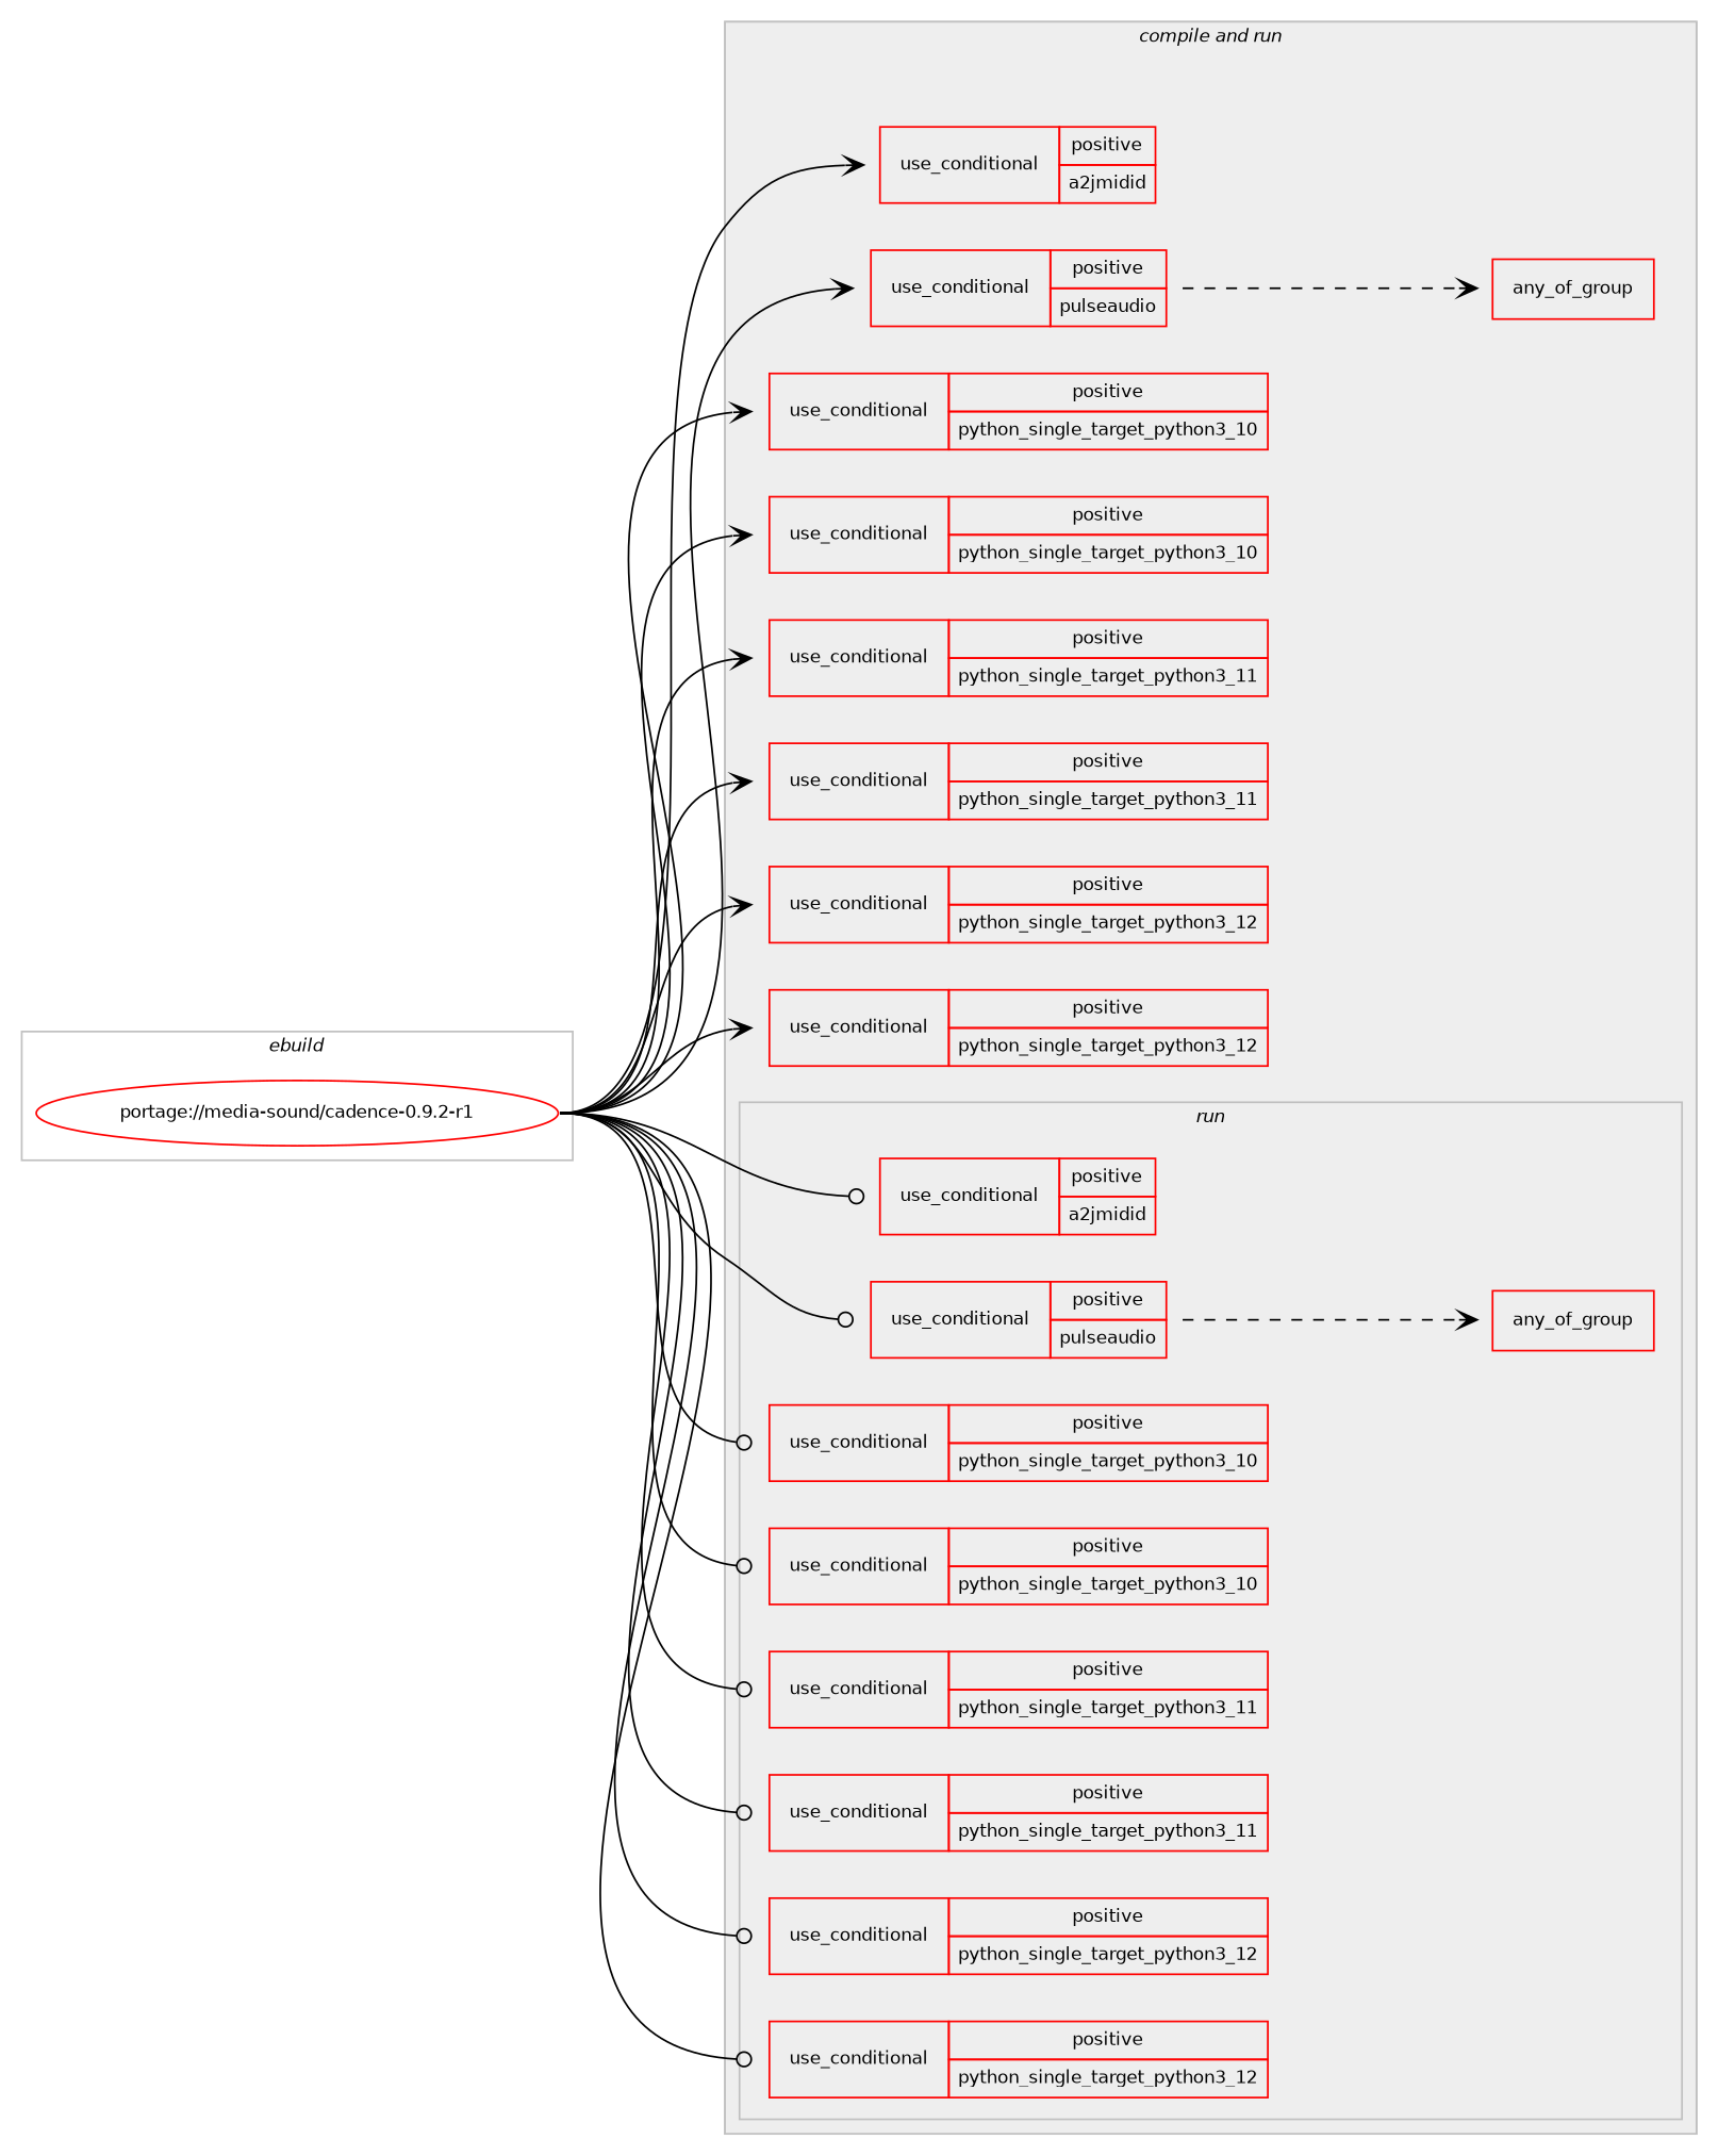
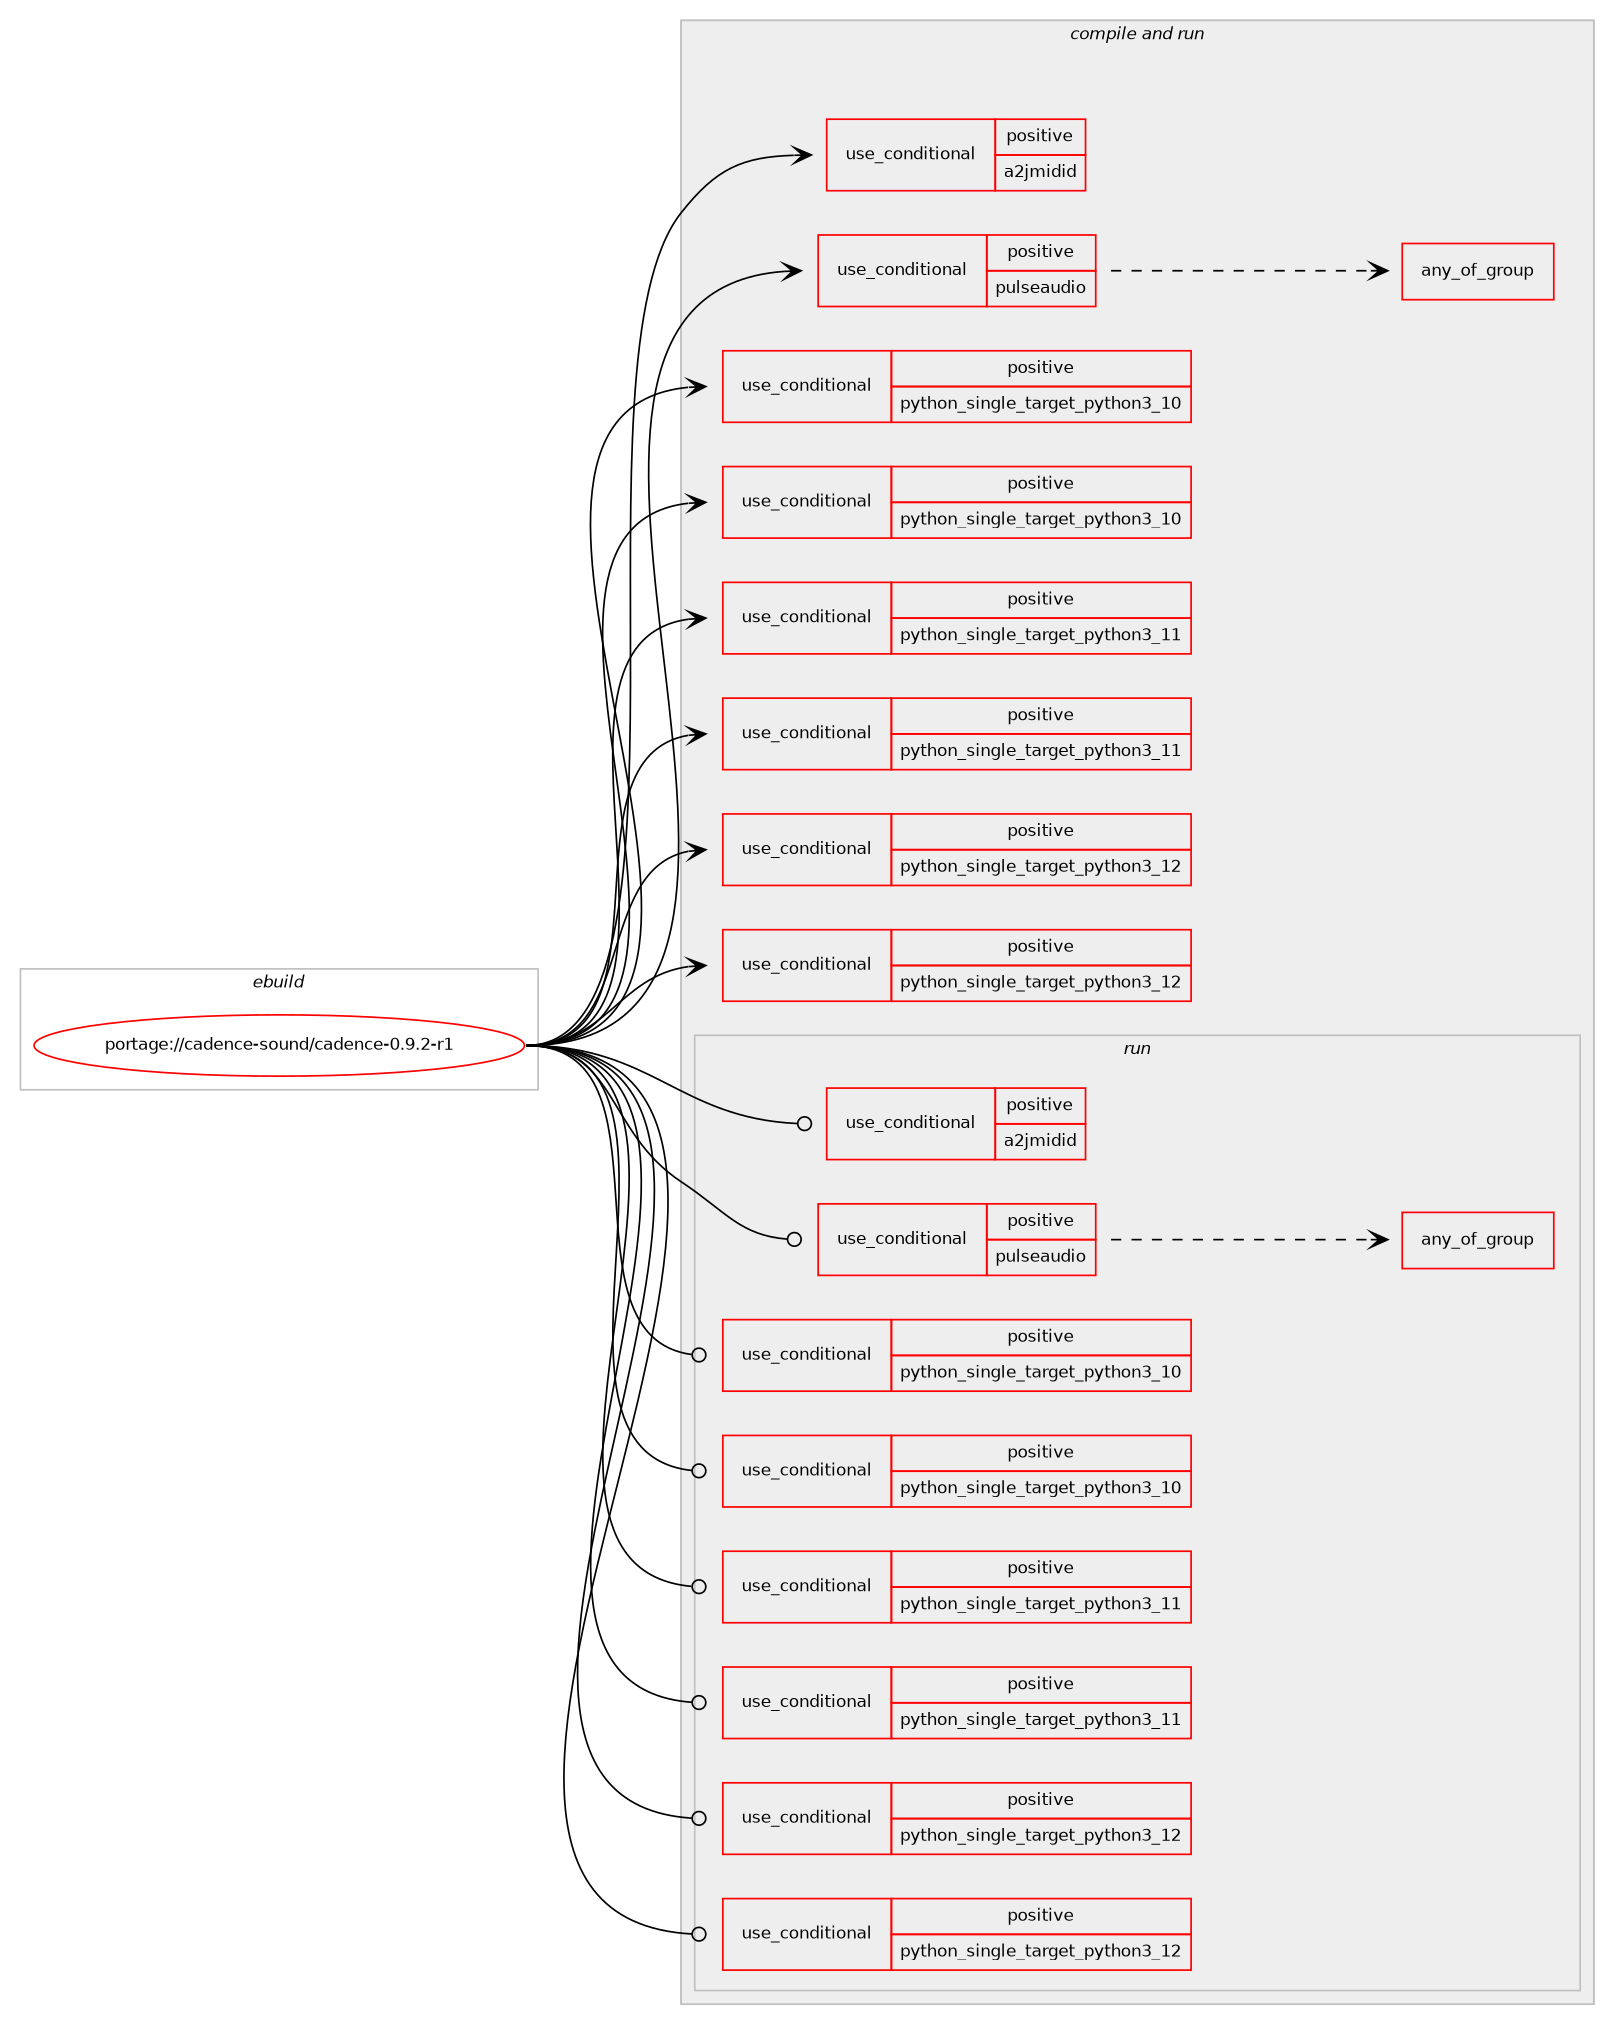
  digraph {
    compound=true
    concentrate=true
    fontname=Helvetica
    fontsize=10
    newrank=true
    rankdir=LR
    ranksep=1.5
    node [color=red fontname=Helvetica fontsize=10 shape=none]
    edge [arrowhead=vee headport=w style=solid tailport=e weight=20]
-   n1 [label="portage://media-sound/cadence-0.9.2-r1" width=4 shape=""]
+   n1 [label="portage://cadence-sound/cadence-0.9.2-r1" width=4 shape=""]
    n2 [label=<<TABLE BORDER="0" CELLBORDER="1" CELLSPACING="0" CELLPADDING="4"><TR><TD ROWSPAN="3" CELLPADDING="10">use_conditional</TD></TR><TR><TD>positive</TD></TR><TR><TD>a2jmidid</TD></TR></TABLE>>]
    n3 [label=<<TABLE BORDER="0" CELLBORDER="1" CELLSPACING="0" CELLPADDING="4"><TR><TD CELLPADDING="10">any_of_group</TD></TR></TABLE>>]
    n4 [label=<<TABLE BORDER="0" CELLBORDER="1" CELLSPACING="0" CELLPADDING="4"><TR><TD ROWSPAN="3" CELLPADDING="10">use_conditional</TD></TR><TR><TD>positive</TD></TR><TR><TD>pulseaudio</TD></TR></TABLE>>]
    n5 [label=<<TABLE BORDER="0" CELLBORDER="1" CELLSPACING="0" CELLPADDING="4"><TR><TD ROWSPAN="3" CELLPADDING="10">use_conditional</TD></TR><TR><TD>positive</TD></TR><TR><TD>python_single_target_python3_10</TD></TR></TABLE>>]
    n6 [label=<<TABLE BORDER="0" CELLBORDER="1" CELLSPACING="0" CELLPADDING="4"><TR><TD ROWSPAN="3" CELLPADDING="10">use_conditional</TD></TR><TR><TD>positive</TD></TR><TR><TD>python_single_target_python3_10</TD></TR></TABLE>>]
    n7 [label=<<TABLE BORDER="0" CELLBORDER="1" CELLSPACING="0" CELLPADDING="4"><TR><TD ROWSPAN="3" CELLPADDING="10">use_conditional</TD></TR><TR><TD>positive</TD></TR><TR><TD>python_single_target_python3_11</TD></TR></TABLE>>]
    n8 [label=<<TABLE BORDER="0" CELLBORDER="1" CELLSPACING="0" CELLPADDING="4"><TR><TD ROWSPAN="3" CELLPADDING="10">use_conditional</TD></TR><TR><TD>positive</TD></TR><TR><TD>python_single_target_python3_11</TD></TR></TABLE>>]
    n9 [label=<<TABLE BORDER="0" CELLBORDER="1" CELLSPACING="0" CELLPADDING="4"><TR><TD ROWSPAN="3" CELLPADDING="10">use_conditional</TD></TR><TR><TD>positive</TD></TR><TR><TD>python_single_target_python3_12</TD></TR></TABLE>>]
    n10 [label=<<TABLE BORDER="0" CELLBORDER="1" CELLSPACING="0" CELLPADDING="4"><TR><TD ROWSPAN="3" CELLPADDING="10">use_conditional</TD></TR><TR><TD>positive</TD></TR><TR><TD>python_single_target_python3_12</TD></TR></TABLE>>]
    n11 [label=<<TABLE BORDER="0" CELLBORDER="1" CELLSPACING="0" CELLPADDING="4"><TR><TD ROWSPAN="3" CELLPADDING="10">use_conditional</TD></TR><TR><TD>positive</TD></TR><TR><TD>a2jmidid</TD></TR></TABLE>>]
    n12 [label=<<TABLE BORDER="0" CELLBORDER="1" CELLSPACING="0" CELLPADDING="4"><TR><TD CELLPADDING="10">any_of_group</TD></TR></TABLE>>]
    n13 [label=<<TABLE BORDER="0" CELLBORDER="1" CELLSPACING="0" CELLPADDING="4"><TR><TD ROWSPAN="3" CELLPADDING="10">use_conditional</TD></TR><TR><TD>positive</TD></TR><TR><TD>pulseaudio</TD></TR></TABLE>>]
    n14 [label=<<TABLE BORDER="0" CELLBORDER="1" CELLSPACING="0" CELLPADDING="4"><TR><TD ROWSPAN="3" CELLPADDING="10">use_conditional</TD></TR><TR><TD>positive</TD></TR><TR><TD>python_single_target_python3_10</TD></TR></TABLE>>]
    n15 [label=<<TABLE BORDER="0" CELLBORDER="1" CELLSPACING="0" CELLPADDING="4"><TR><TD ROWSPAN="3" CELLPADDING="10">use_conditional</TD></TR><TR><TD>positive</TD></TR><TR><TD>python_single_target_python3_10</TD></TR></TABLE>>]
    n16 [label=<<TABLE BORDER="0" CELLBORDER="1" CELLSPACING="0" CELLPADDING="4"><TR><TD ROWSPAN="3" CELLPADDING="10">use_conditional</TD></TR><TR><TD>positive</TD></TR><TR><TD>python_single_target_python3_11</TD></TR></TABLE>>]
    n17 [label=<<TABLE BORDER="0" CELLBORDER="1" CELLSPACING="0" CELLPADDING="4"><TR><TD ROWSPAN="3" CELLPADDING="10">use_conditional</TD></TR><TR><TD>positive</TD></TR><TR><TD>python_single_target_python3_11</TD></TR></TABLE>>]
    n18 [label=<<TABLE BORDER="0" CELLBORDER="1" CELLSPACING="0" CELLPADDING="4"><TR><TD ROWSPAN="3" CELLPADDING="10">use_conditional</TD></TR><TR><TD>positive</TD></TR><TR><TD>python_single_target_python3_12</TD></TR></TABLE>>]
    n19 [label=<<TABLE BORDER="0" CELLBORDER="1" CELLSPACING="0" CELLPADDING="4"><TR><TD ROWSPAN="3" CELLPADDING="10">use_conditional</TD></TR><TR><TD>positive</TD></TR><TR><TD>python_single_target_python3_12</TD></TR></TABLE>>]
    subgraph cluster_1 {
      color=gray
      label=<<i>ebuild</i>>
      rank=same
      n1
    }
    subgraph cluster_2 {
      color=gray
      label=<<i>dependencies</i>>
      subgraph cluster_3 {
        color=gray
        fillcolor="#eeeeee"
        label=<<i>compile</i>>
        style=filled
        subgraph sub_4 {
          color=gray
          fillcolor="#eeeeee"
          label=<<i>compile</i>>
          style=filled
          n2
        }
        subgraph sub_5 {
          color=gray
          fillcolor="#eeeeee"
          label=<<i>compile</i>>
          style=filled
          n4
          subgraph sub_6 {
            color=gray
            fillcolor="#eeeeee"
            label=<<i>compile</i>>
            style=filled
            n3
          }
        }
        subgraph sub_7 {
          color=gray
          fillcolor="#eeeeee"
          label=<<i>compile</i>>
          style=filled
          n5
        }
        subgraph sub_8 {
          color=gray
          fillcolor="#eeeeee"
          label=<<i>compile</i>>
          style=filled
          n6
        }
        subgraph sub_9 {
          color=gray
          fillcolor="#eeeeee"
          label=<<i>compile</i>>
          style=filled
          n7
        }
        subgraph sub_10 {
          color=gray
          fillcolor="#eeeeee"
          label=<<i>compile</i>>
          style=filled
          n8
        }
        subgraph sub_11 {
          color=gray
          fillcolor="#eeeeee"
          label=<<i>compile</i>>
          style=filled
          n9
        }
        subgraph sub_12 {
          color=gray
          fillcolor="#eeeeee"
          label=<<i>compile</i>>
          style=filled
          n10
        }
      }
      subgraph cluster_13 {
        color=gray
        fillcolor="#eeeeee"
        label=<<i>compile and run</i>>
        style=filled
      }
      subgraph cluster_14 {
        color=gray
        fillcolor="#eeeeee"
        label=<<i>run</i>>
        style=filled
        subgraph sub_15 {
          color=gray
          fillcolor="#eeeeee"
          label=<<i>run</i>>
          style=filled
          n11
        }
        subgraph sub_16 {
          color=gray
          fillcolor="#eeeeee"
          label=<<i>run</i>>
          style=filled
          n13
          subgraph sub_17 {
            color=gray
            fillcolor="#eeeeee"
            label=<<i>run</i>>
            style=filled
            n12
          }
        }
        subgraph sub_18 {
          color=gray
          fillcolor="#eeeeee"
          label=<<i>run</i>>
          style=filled
          n14
        }
        subgraph sub_19 {
          color=gray
          fillcolor="#eeeeee"
          label=<<i>run</i>>
          style=filled
          n15
        }
        subgraph sub_20 {
          color=gray
          fillcolor="#eeeeee"
          label=<<i>run</i>>
          style=filled
          n16
        }
        subgraph sub_21 {
          color=gray
          fillcolor="#eeeeee"
          label=<<i>run</i>>
          style=filled
          n17
        }
        subgraph sub_22 {
          color=gray
          fillcolor="#eeeeee"
          label=<<i>run</i>>
          style=filled
          n18
        }
        subgraph sub_23 {
          color=gray
          fillcolor="#eeeeee"
          label=<<i>run</i>>
          style=filled
          n19
        }
      }
    }
    subgraph cluster_24 {
      color=gray
      label=<<i>candidates</i>>
      rank=same
    }
    n1 -> n2
    n1 -> n4
    n1 -> n5
    n1 -> n6
    n1 -> n7
    n1 -> n8
    n1 -> n9
    n1 -> n10
    n1 -> n11 [arrowhead=odot]
    n1 -> n13 [arrowhead=odot]
    n1 -> n14 [arrowhead=odot]
    n1 -> n15 [arrowhead=odot]
    n1 -> n16 [arrowhead=odot]
    n1 -> n17 [arrowhead=odot]
    n1 -> n18 [arrowhead=odot]
    n1 -> n19 [arrowhead=odot]
    n4 -> n3 [style=dashed]
    n13 -> n12 [style=dashed]
  }
